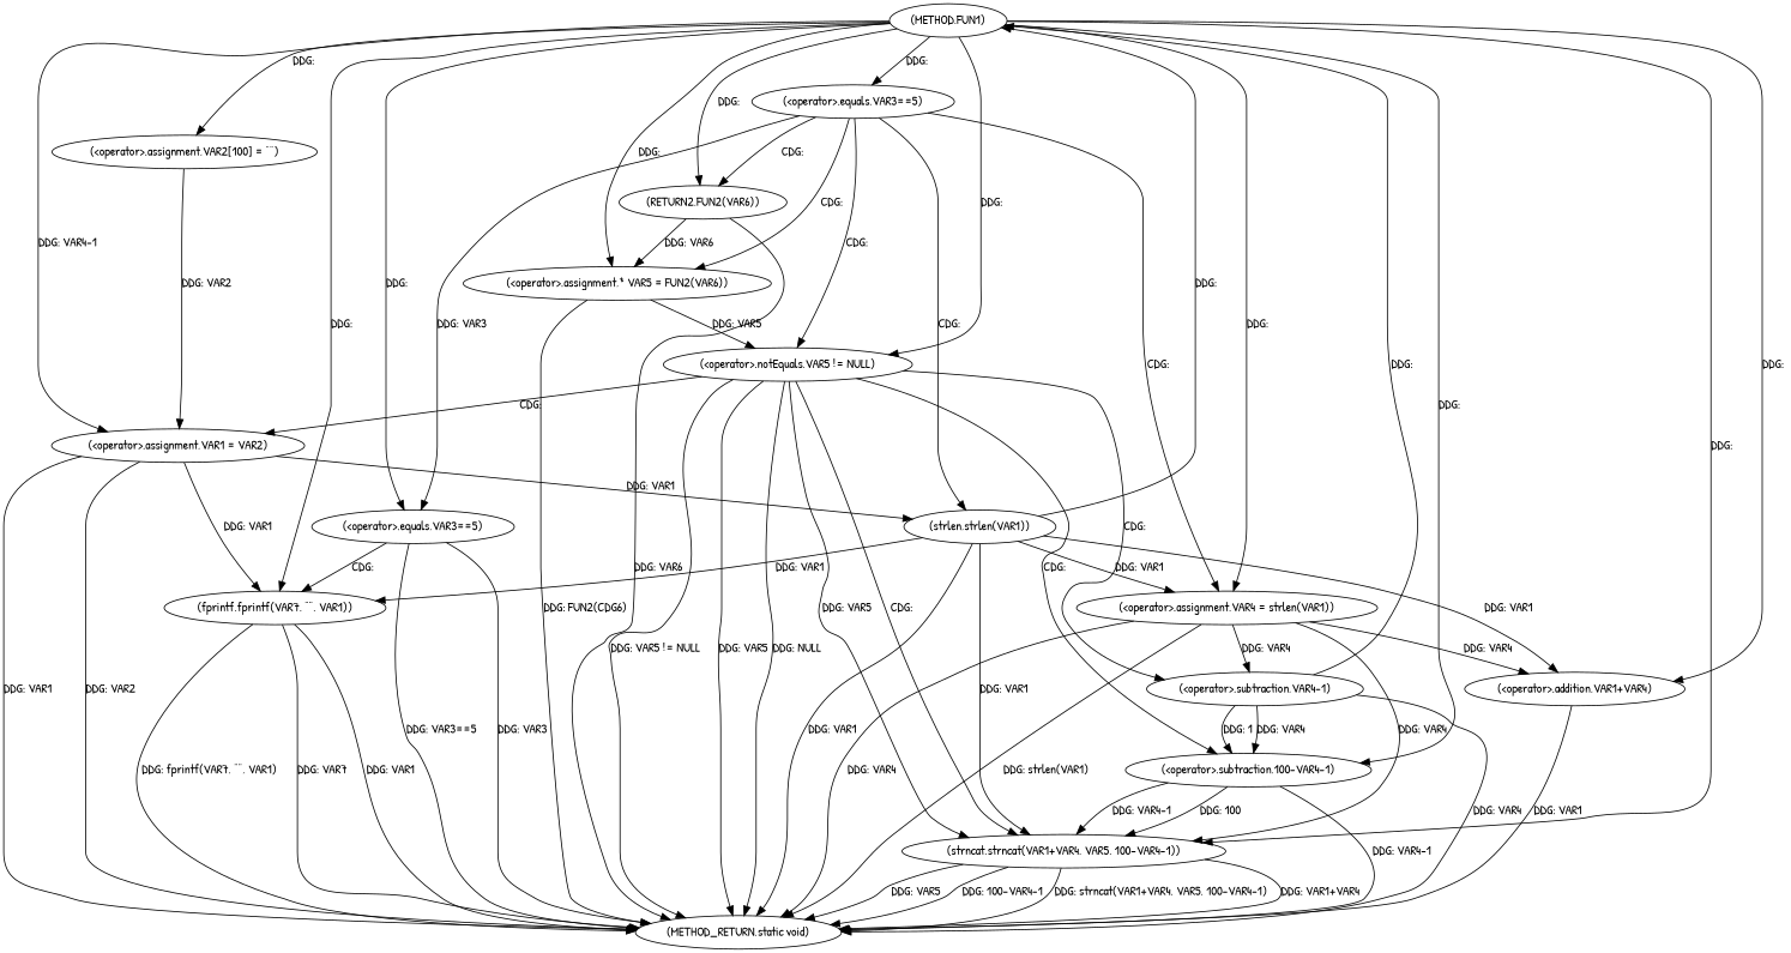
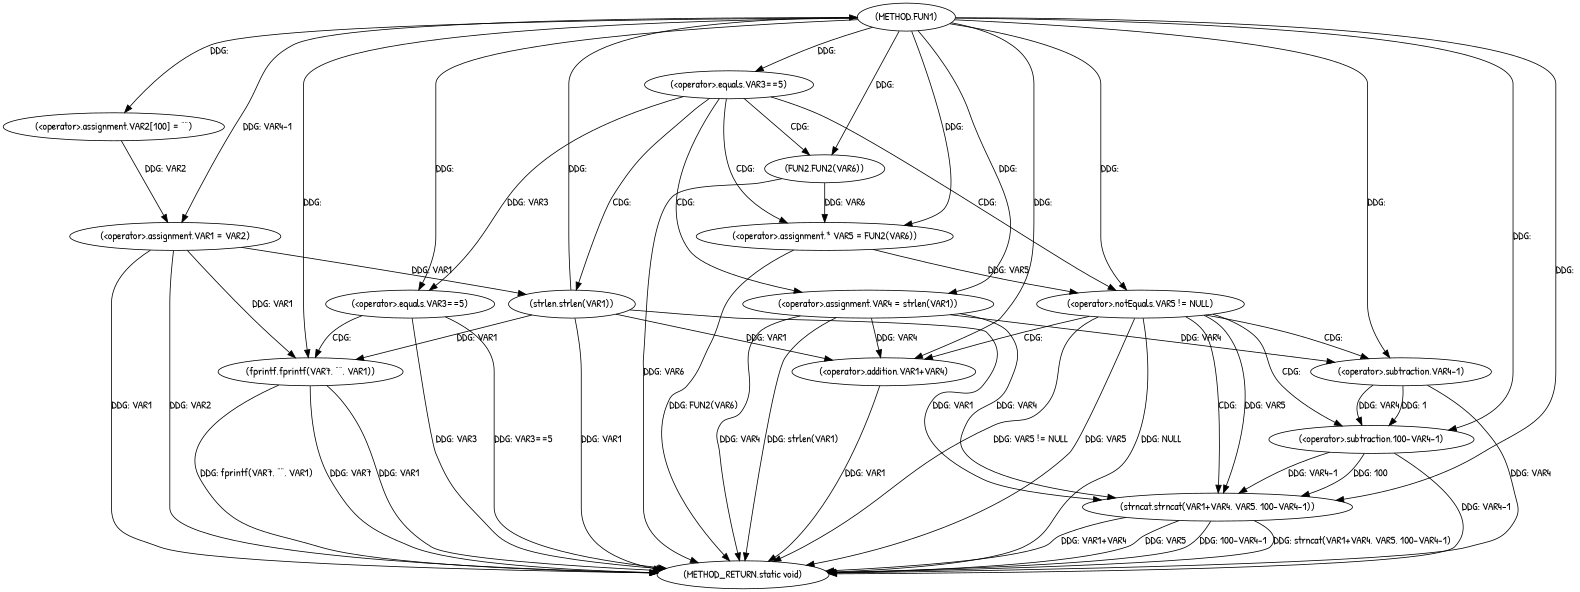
  digraph {
    fontname="Patrick Hand"
    node [fontname="Patrick Hand"]
    edge [fontname="Patrick Hand"]
    n1 [label="(METHOD,FUN1)"]
    n2 [label="(<operator>.assignment,VAR2[100] = \"\")"]
    n3 [label="(<operator>.assignment,VAR1 = VAR2)"]
    n4 [label="(<operator>.equals,VAR3==5)"]
    n5 [label="(<operator>.assignment,VAR4 = strlen(VAR1))"]
    n6 [label="(<operator>.assignment,* VAR5 = FUN2(VAR6))"]
-   n7 [label="(RETURN2,FUN2(VAR6))"]
+   n7 [label="(FUN2,FUN2(VAR6))"]
    n8 [label="(<operator>.notEquals,VAR5 != NULL)"]
    n9 [label="(strncat,strncat(VAR1+VAR4, VAR5, 100-VAR4-1))"]
    n10 [label="(<operator>.addition,VAR1+VAR4)"]
    n11 [label="(<operator>.subtraction,100-VAR4-1)"]
    n12 [label="(<operator>.subtraction,VAR4-1)"]
    n13 [label="(<operator>.equals,VAR3==5)"]
    n14 [label="(fprintf,fprintf(VAR7, \"\", VAR1))"]
    n15 [label="(strlen,strlen(VAR1))"]
    n16 [label="(METHOD_RETURN,static void)"]
    n1 -> n2 [label="DDG: "]
    n1 -> n3 [label="DDG: VAR4-1"]
    n1 -> n4 [label="DDG: "]
    n1 -> n5 [label="DDG: "]
    n1 -> n6 [label="DDG: "]
    n1 -> n7 [label="DDG: "]
    n1 -> n8 [label="DDG: "]
    n1 -> n9 [label="DDG: "]
    n1 -> n10 [label="DDG: "]
    n1 -> n11 [label="DDG: "]
-   n12 -> n1 [label="DDG: "]
+   n1 -> n12 [label="DDG: "]
    n1 -> n13 [label="DDG: "]
    n1 -> n14 [label="DDG: "]
    n2 -> n3 [label="DDG: VAR2"]
    n3 -> n14 [label="DDG: VAR1"]
    n3 -> n15 [label="DDG: VAR1"]
    n3 -> n16 [label="DDG: VAR1"]
    n3 -> n16 [label="DDG: VAR2"]
    n4 -> n5 [label="CDG: "]
    n4 -> n6 [label="CDG: "]
    n4 -> n7 [label="CDG: "]
    n4 -> n8 [label="CDG: "]
    n4 -> n13 [label="DDG: VAR3"]
    n4 -> n15 [label="CDG: "]
    n5 -> n9 [label="DDG: VAR4"]
    n5 -> n10 [label="DDG: VAR4"]
    n5 -> n12 [label="DDG: VAR4"]
    n5 -> n16 [label="DDG: VAR4"]
    n5 -> n16 [label="DDG: strlen(VAR1)"]
    n6 -> n8 [label="DDG: VAR5"]
-   n6 -> n16 [label="DDG: FUN2(CDG6)"]
+   n6 -> n16 [label="DDG: FUN2(VAR6)"]
    n7 -> n6 [label="DDG: VAR6"]
    n7 -> n16 [label="DDG: VAR6"]
    n8 -> n9 [label="DDG: VAR5"]
    n8 -> n9 [label="CDG: "]
-   n8 -> n3 [label="CDG: "]
+   n8 -> n10 [label="CDG: "]
    n8 -> n11 [label="CDG: "]
    n8 -> n12 [label="CDG: "]
    n8 -> n16 [label="DDG: NULL"]
    n8 -> n16 [label="DDG: VAR5 != NULL"]
    n8 -> n16 [label="DDG: VAR5"]
    n9 -> n16 [label="DDG: VAR1+VAR4"]
    n9 -> n16 [label="DDG: VAR5"]
    n9 -> n16 [label="DDG: 100-VAR4-1"]
    n9 -> n16 [label="DDG: strncat(VAR1+VAR4, VAR5, 100-VAR4-1)"]
    n10 -> n16 [label="DDG: VAR1"]
    n11 -> n9 [label="DDG: 100"]
    n11 -> n9 [label="DDG: VAR4-1"]
    n11 -> n16 [label="DDG: VAR4-1"]
    n12 -> n11 [label="DDG: VAR4"]
    n12 -> n11 [label="DDG: 1"]
    n12 -> n16 [label="DDG: VAR4"]
    n13 -> n14 [label="CDG: "]
    n13 -> n16 [label="DDG: VAR3==5"]
    n13 -> n16 [label="DDG: VAR3"]
    n14 -> n16 [label="DDG: VAR1"]
    n14 -> n16 [label="DDG: fprintf(VAR7, \"\", VAR1)"]
    n14 -> n16 [label="DDG: VAR7"]
    n15 -> n1 [label="DDG: "]
-   n15 -> n5 [label="DDG: VAR1"]
    n15 -> n9 [label="DDG: VAR1"]
    n15 -> n10 [label="DDG: VAR1"]
    n15 -> n14 [label="DDG: VAR1"]
    n15 -> n16 [label="DDG: VAR1"]
  }
